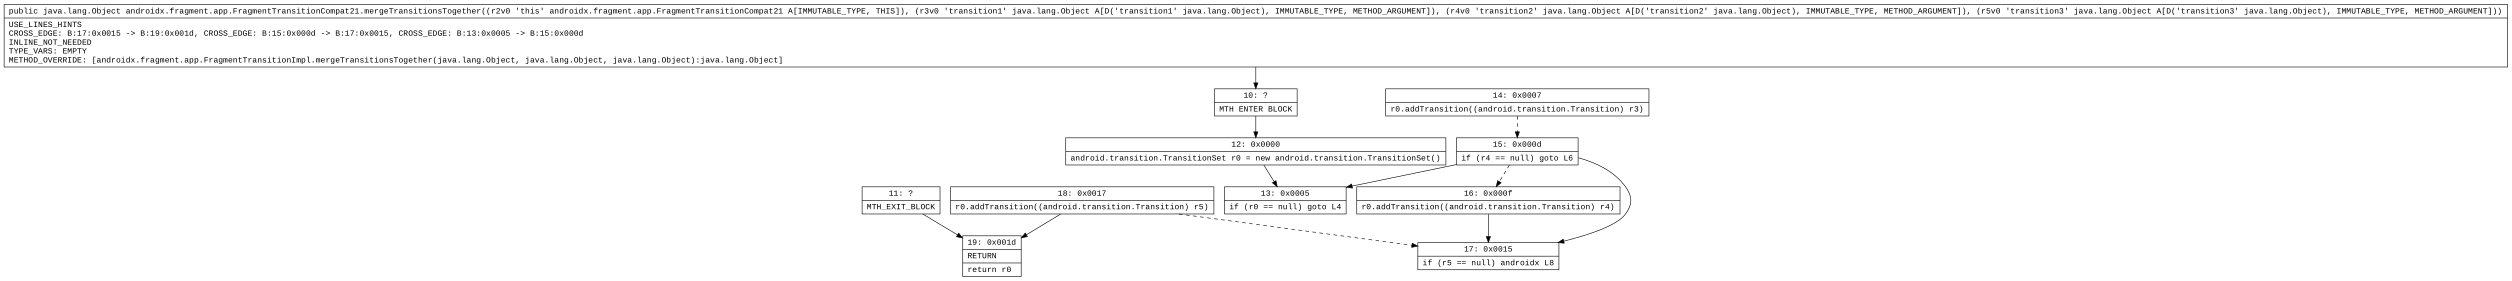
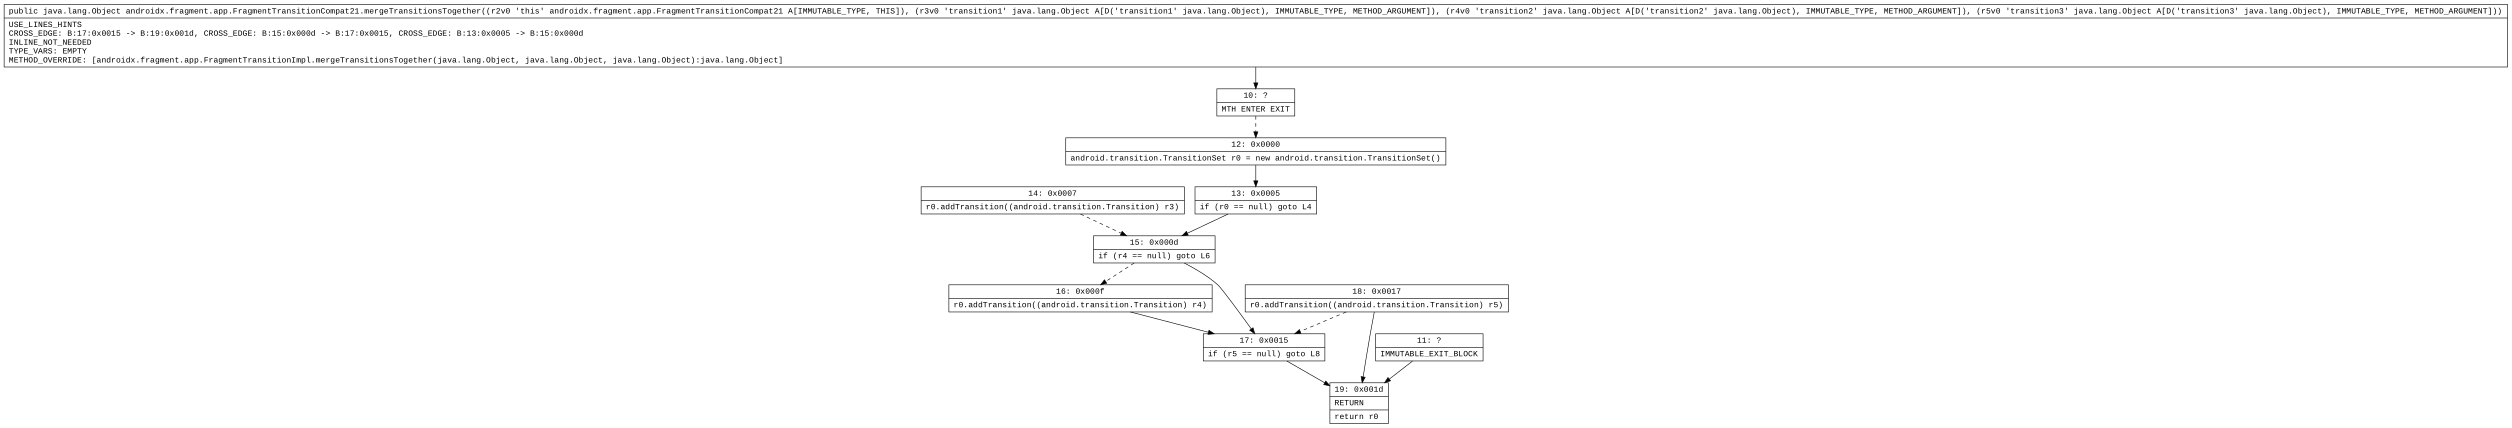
  digraph {
    fontname="Liberation Mono"
    node [fontname="Liberation Mono" shape=record]
    edge [fontname="Liberation Mono"]
-   n1 [label="{10\:\ ?|MTH_ENTER_BLOCK\l}"]
+   n1 [label="{10\:\ ?|MTH_ENTER_EXIT\l}"]
    n2 [label="{12\:\ 0x0000|android.transition.TransitionSet r0 = new android.transition.TransitionSet()\l}"]
    n3 [label="{13\:\ 0x0005|if (r0 == null) goto L4\l}"]
    n4 [label="{15\:\ 0x000d|if (r4 == null) goto L6\l}"]
    n5 [label="{14\:\ 0x0007|r0.addTransition((android.transition.Transition) r3)\l}"]
    n6 [label="{16\:\ 0x000f|r0.addTransition((android.transition.Transition) r4)\l}"]
-   n7 [label="{17\:\ 0x0015|if (r5 == null) androidx L8\l}"]
+   n7 [label="{17\:\ 0x0015|if (r5 == null) goto L8\l}"]
    n8 [label="{19\:\ 0x001d|RETURN\l|return r0\l}"]
    n9 [label="{18\:\ 0x0017|r0.addTransition((android.transition.Transition) r5)\l}"]
-   n10 [label="{11\:\ ?|MTH_EXIT_BLOCK\l}"]
+   n10 [label="{11\:\ ?|IMMUTABLE_EXIT_BLOCK\l}"]
    n11 [label="{public java.lang.Object androidx.fragment.app.FragmentTransitionCompat21.mergeTransitionsTogether((r2v0 'this' androidx.fragment.app.FragmentTransitionCompat21 A[IMMUTABLE_TYPE, THIS]), (r3v0 'transition1' java.lang.Object A[D('transition1' java.lang.Object), IMMUTABLE_TYPE, METHOD_ARGUMENT]), (r4v0 'transition2' java.lang.Object A[D('transition2' java.lang.Object), IMMUTABLE_TYPE, METHOD_ARGUMENT]), (r5v0 'transition3' java.lang.Object A[D('transition3' java.lang.Object), IMMUTABLE_TYPE, METHOD_ARGUMENT]))  | USE_LINES_HINTS\lCROSS_EDGE: B:17:0x0015 \-\> B:19:0x001d, CROSS_EDGE: B:15:0x000d \-\> B:17:0x0015, CROSS_EDGE: B:13:0x0005 \-\> B:15:0x000d\lINLINE_NOT_NEEDED\lTYPE_VARS: EMPTY\lMETHOD_OVERRIDE: [androidx.fragment.app.FragmentTransitionImpl.mergeTransitionsTogether(java.lang.Object, java.lang.Object, java.lang.Object):java.lang.Object]\l}"]
-   n1 -> n2
+   n1 -> n2 [style=dashed]
    n2 -> n3
-   n4 -> n3
+   n3 -> n4
    n4 -> n6 [style=dashed]
    n4 -> n7
    n5 -> n4 [style=dashed]
    n6 -> n7
+   n7 -> n8
    n9 -> n7 [style=dashed]
    n9 -> n8
    n10 -> n8
    n11 -> n1
  }
